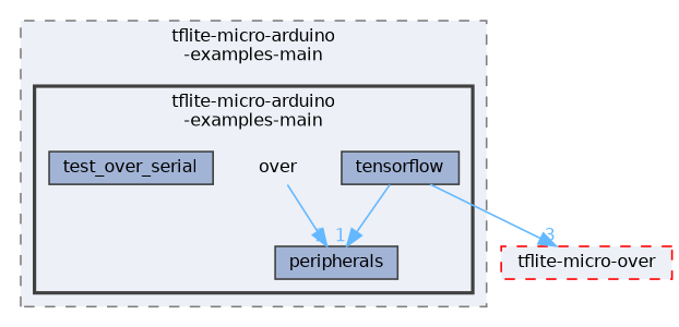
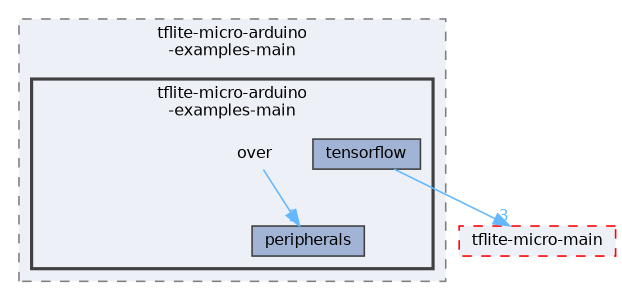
  digraph {
    compound=true
    node [fontname=Helvetica fontsize=10 shape=box color=grey25 fillcolor="#a2b4d6" style=filled]
    edge [color=steelblue1 fontcolor=steelblue1 fontname=Helvetica fontsize=10 labeldistance=1.5 labelfontname=Helvetica labelfontsize=10]
    n1 [height=0.2 label=over shape=plaintext width=0.4 color="" fillcolor="" style=""]
    n2 [height=0.2 label=peripherals width=0.4]
    n3 [height=0.2 label=tensorflow width=0.4]
-   n4 [height=0.2 label=test_over_serial width=0.4]
-   n5 [color=red fillcolor="#edf0f7" height=0.2 label="tflite-micro-over" style="filled,dashed" width=0.4]
+   n5 [color=red fillcolor="#edf0f7" height=0.2 label="tflite-micro-main" style="filled,dashed" width=0.4]
    subgraph cluster_1 {
      bgcolor="#edf0f7"
      fontname=Helvetica
      fontsize=10
      label="tflite-micro-arduino\l-examples-main"
      pencolor=grey50
      style="filled,dashed"
      subgraph cluster_2 {
        bgcolor="#edf0f7"
        fontname=Helvetica
        fontsize=10
        label="tflite-micro-arduino\l-examples-main"
        pencolor=grey25
        style="filled,bold"
        n1
        n2
        n3
-       n4
      }
    }
    n1 -> n2 [headlabel=2]
-   n3 -> n2 [headlabel=1]
    n3 -> n5 [headlabel=3]
  }
